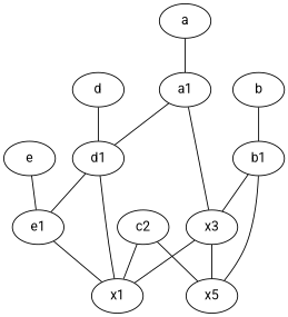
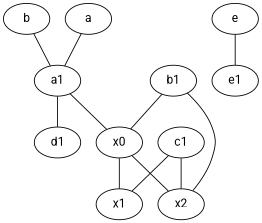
  graph {
    fontname=Roboto
    node [fontname=Roboto labelfontsize=50]
    edge [fontname=Roboto]
    a1
    d1
-   x0 [label=x3]
+   x0
    x1
    e1
-   x2 [label=x5]
+   x2
    b
    b1
-   c1 [label=c2]
+   c1
    e
-   d
    a
    a1 -- d1
    a1 -- x0
-   d1 -- x1
-   d1 -- e1
    x0 -- x1
    x0 -- x2
-   e1 -- x1
-   b -- b1
+   b -- a1
    b1 -- x0
    b1 -- x2
    c1 -- x1
    c1 -- x2
    e -- e1
-   d -- d1
    a -- a1
  }
